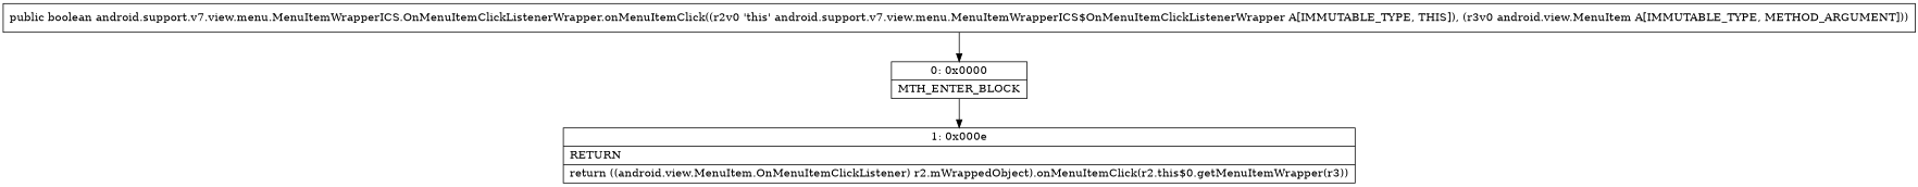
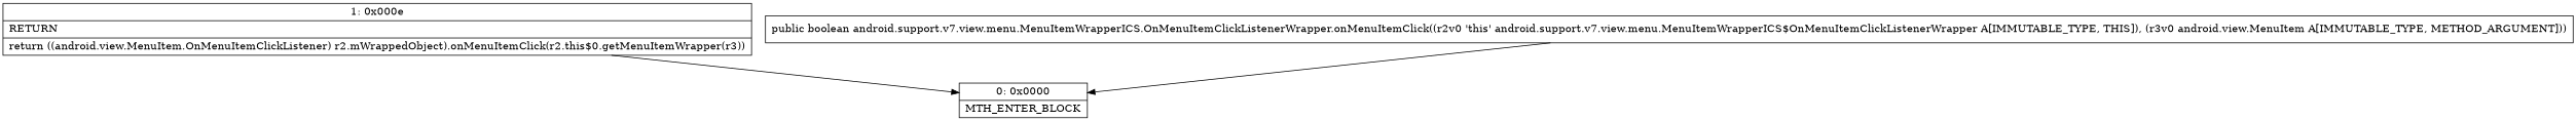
  digraph {
    node [shape=record]
    n1 [label="{0\:\ 0x0000|MTH_ENTER_BLOCK\l}"]
    n2 [label="{1\:\ 0x000e|RETURN\l|return ((android.view.MenuItem.OnMenuItemClickListener) r2.mWrappedObject).onMenuItemClick(r2.this$0.getMenuItemWrapper(r3))\l}"]
    n3 [label="{public boolean android.support.v7.view.menu.MenuItemWrapperICS.OnMenuItemClickListenerWrapper.onMenuItemClick((r2v0 'this' android.support.v7.view.menu.MenuItemWrapperICS$OnMenuItemClickListenerWrapper A[IMMUTABLE_TYPE, THIS]), (r3v0 android.view.MenuItem A[IMMUTABLE_TYPE, METHOD_ARGUMENT])) }"]
-   n1 -> n2
+   n2 -> n1
    n3 -> n1
  }
